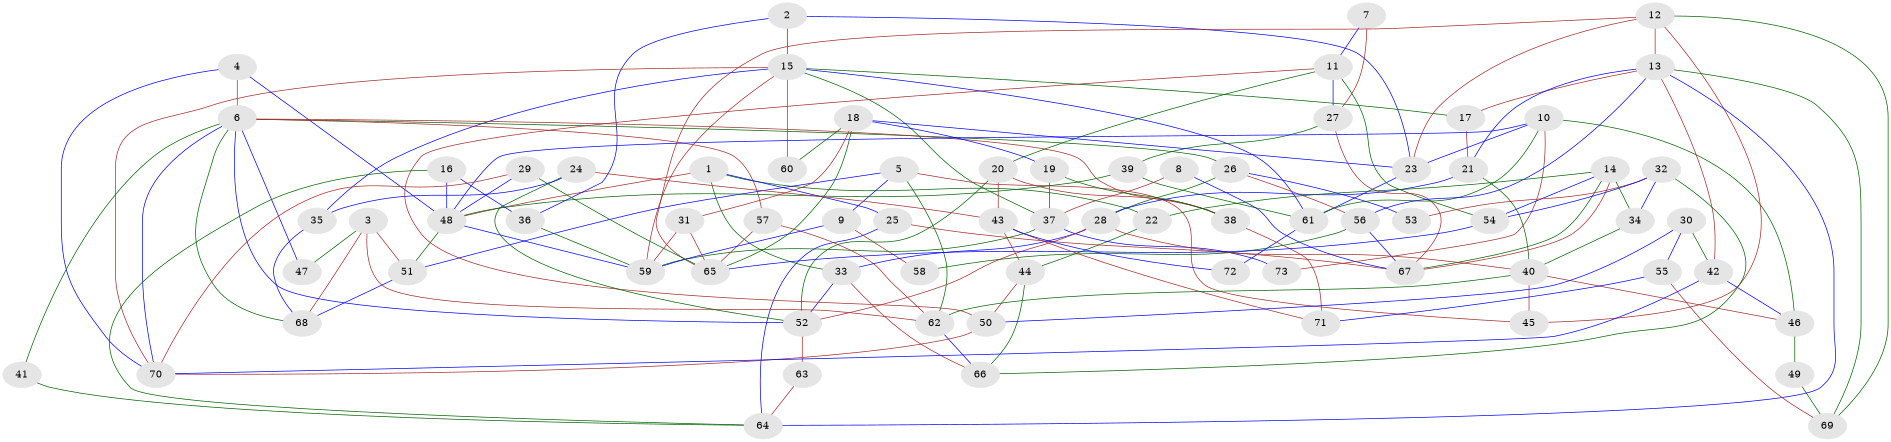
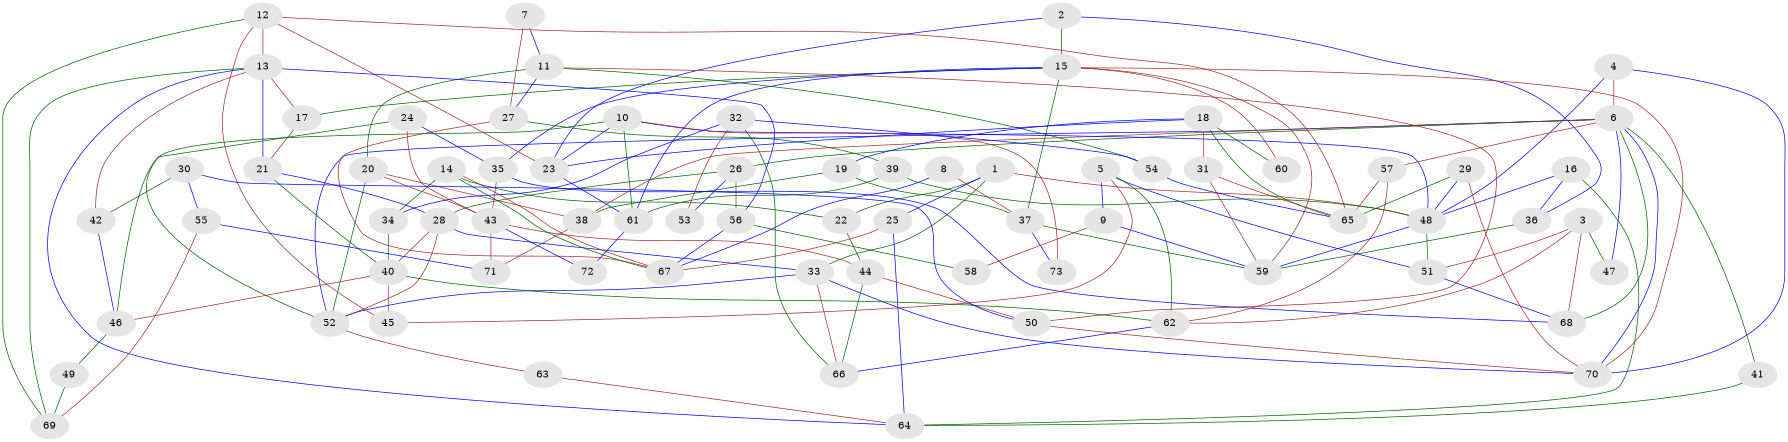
  graph {
    node [color=gray90 style=filled]
    edge [color=brown]
    1
    22
    25
    33
    48
    44
    67
    64
    66
    52
    51
    59
    2
    15
    23
    36
    70
    37
    61
    17
    35
    60
    3
    47
    62
    68
    4
    6
    26
    38
    41
    57
    5
    9
    45
    58
    56
    28
    53
    71
    63
    65
    7
    11
    27
    20
    50
    54
    39
    8
    73
    10
    46
    49
    72
    43
    12
    13
    69
    21
    42
    40
    14
    34
    16
    18
    19
    31
    24
    29
    30
    55
    32
    1 -- 22 [color=darkgreen]
    1 -- 25 [color=blue]
    1 -- 33 [color=darkgreen]
    1 -- 48
    22 -- 44 [color=darkgreen]
    25 -- 67
    25 -- 64 [color=blue]
    33 -- 66
    33 -- 52 [color=blue]
    48 -- 51 [color=darkgreen]
    48 -- 59 [color=blue]
    44 -- 66 [color=darkgreen]
    44 -- 50
    52 -- 63
    51 -- 68 [color=blue]
    2 -- 15 [color=darkgreen]
    2 -- 23 [color=blue]
    2 -- 36 [color=blue]
    15 -- 59
    15 -- 70
    15 -- 37 [color=darkgreen]
    15 -- 61 [color=blue]
    15 -- 17 [color=darkgreen]
    15 -- 35 [color=blue]
    15 -- 60
    23 -- 61 [color=blue]
    36 -- 59 [color=darkgreen]
    37 -- 59 [color=darkgreen]
    37 -- 73 [color=blue]
    61 -- 72 [color=blue]
    17 -- 21
    35 -- 68 [color=blue]
+   35 -- 43
    3 -- 51
    3 -- 47 [color=darkgreen]
    3 -- 62
    3 -- 68
    62 -- 66 [color=blue]
    4 -- 48 [color=blue]
    4 -- 70 [color=blue]
    4 -- 6
    6 -- 52 [color=blue]
    6 -- 70 [color=blue]
    6 -- 47 [color=blue]
    6 -- 68 [color=darkgreen]
    6 -- 26 [color=darkgreen]
    6 -- 38
    6 -- 41 [color=darkgreen]
    6 -- 57
    26 -- 56
    26 -- 28 [color=darkgreen]
    26 -- 53 [color=blue]
    38 -- 71
    41 -- 64 [color=darkgreen]
    57 -- 62
    57 -- 65
    5 -- 51 [color=blue]
    5 -- 62 [color=darkgreen]
    5 -- 9 [color=blue]
    5 -- 45
    9 -- 59 [color=blue]
    9 -- 58
    56 -- 67 [color=blue]
    56 -- 58 [color=darkgreen]
    28 -- 33 [color=blue]
    28 -- 52
    28 -- 40
    63 -- 64
    7 -- 11 [color=blue]
    7 -- 27
    11 -- 27 [color=blue]
    11 -- 20 [color=darkgreen]
    11 -- 50
    11 -- 54 [color=darkgreen]
    27 -- 67
    27 -- 39 [color=darkgreen]
    20 -- 52 [color=darkgreen]
    20 -- 38
    20 -- 43
    50 -- 70
    54 -- 65 [color=blue]
    39 -- 48 [color=darkgreen]
    39 -- 61 [color=darkgreen]
    8 -- 67 [color=blue]
    8 -- 37
    10 -- 48 [color=blue]
    10 -- 23 [color=blue]
    10 -- 61 [color=darkgreen]
    10 -- 73
    10 -- 46 [color=darkgreen]
    46 -- 49 [color=darkgreen]
    49 -- 69 [color=darkgreen]
    43 -- 44
    43 -- 71
    43 -- 72 [color=blue]
    12 -- 23
    12 -- 45
    12 -- 65
    12 -- 13
    12 -- 69 [color=darkgreen]
    13 -- 64 [color=blue]
    13 -- 17
    13 -- 56 [color=blue]
    13 -- 69 [color=darkgreen]
    13 -- 21 [color=blue]
    13 -- 42
    21 -- 28 [color=blue]
    21 -- 40 [color=darkgreen]
-   42 -- 70 [color=blue]
+   33 -- 70 [color=blue]
    42 -- 46 [color=blue]
    40 -- 62 [color=darkgreen]
    40 -- 45
    40 -- 46
    14 -- 22 [color=darkgreen]
    14 -- 67 [color=darkgreen]
    14 -- 67
-   14 -- 54 [color=blue]
    14 -- 34 [color=darkgreen]
    34 -- 40 [color=darkgreen]
    16 -- 48 [color=blue]
    16 -- 64 [color=darkgreen]
    16 -- 36 [color=blue]
    18 -- 23 [color=blue]
    18 -- 60 [color=darkgreen]
    18 -- 65 [color=darkgreen]
    18 -- 19 [color=blue]
    18 -- 31
    19 -- 37 [color=darkgreen]
    19 -- 38 [color=darkgreen]
    31 -- 59
    31 -- 65
    24 -- 52 [color=darkgreen]
    24 -- 35 [color=blue]
    24 -- 43
    29 -- 48 [color=blue]
    29 -- 70
    29 -- 65 [color=darkgreen]
    30 -- 50 [color=blue]
    30 -- 42 [color=darkgreen]
    30 -- 55 [color=blue]
    55 -- 71 [color=blue]
    55 -- 69
    32 -- 66 [color=darkgreen]
    32 -- 53
    32 -- 54 [color=blue]
    32 -- 34 [color=blue]
  }
